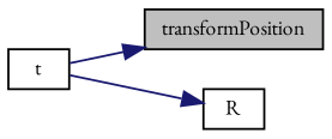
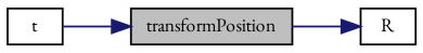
  digraph {
    fontname="EB Garamond"
    rankdir=LR
    node [color=black fontname="EB Garamond" fontsize=10 shape=record]
    edge [color=midnightblue fontname="EB Garamond" fontsize=10 labelfontname=Helvetica labelfontsize=10 style=solid]
    n1 [fillcolor=grey75 fontcolor=black height=0.2 label=transformPosition style=filled width=0.4]
    n2 [height=0.2 label=R width=0.4]
    n3 [height=0.2 label=t width=0.4]
-   n3 -> n2
+   n1 -> n2
    n3 -> n1
  }
